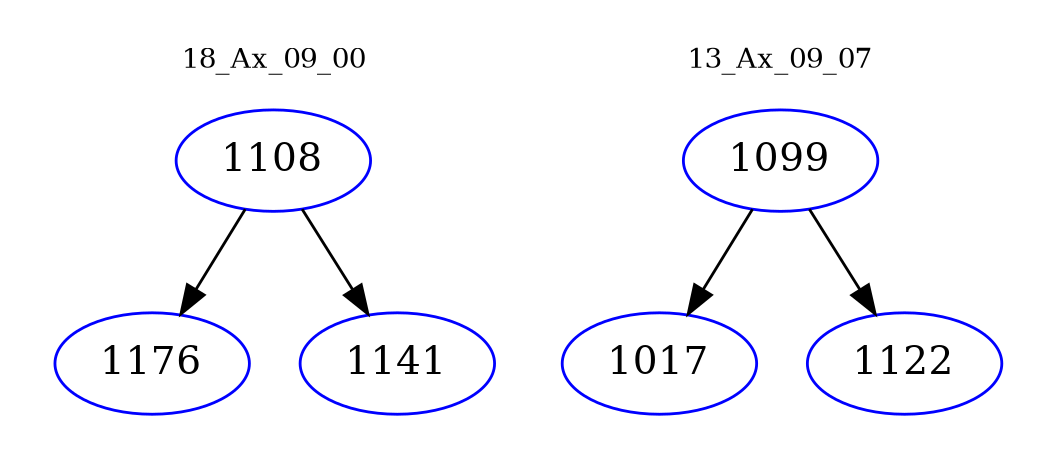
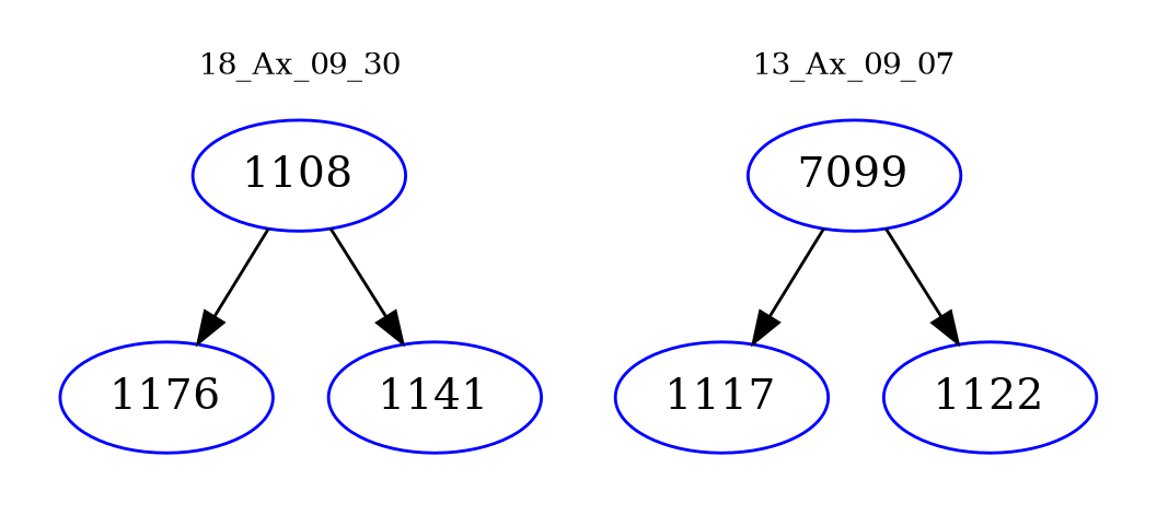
  digraph {
    node [color=blue]
    edge [color=black]
    n1 [label=1108]
    n2 [label=1176]
    n3 [label=1141]
-   n4 [label=1099]
-   n5 [label=1017]
+   n4 [label=7099]
+   n5 [label=1117]
    n6 [label=1122]
    subgraph cluster_1 {
      color=white
      fontsize=10
-     label="18_Ax_09_00"
+     label="18_Ax_09_30"
      n1
      n2
      n3
    }
    subgraph cluster_2 {
      color=white
      fontsize=10
      label="13_Ax_09_07"
      n4
      n5
      n6
    }
    n1 -> n2
    n1 -> n3
    n4 -> n5
    n4 -> n6
  }
